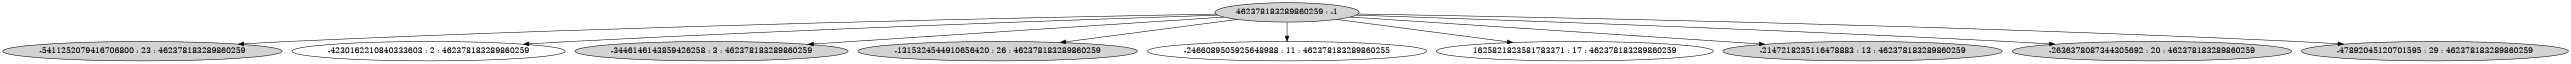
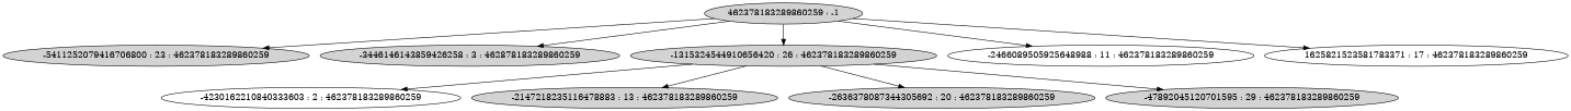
  digraph {
    node [fillcolor=lightgrey style=filled]
    n1 [label="462378183289860259 : -1"]
    n2 [label="-5411252079416706800 : 23 : 462378183289860259"]
    n3 [fillcolor=white label="-4230162210840333603 : 2 : 462378183289860259"]
-   n4 [label="-3446146143859426258 : 3 : 462378183289860259"]
+   n4 [label="-3446146143859426258 : 3 : 462878183289860259"]
    n5 [label="-1315324544910656420 : 26 : 462378183289860259"]
-   n6 [fillcolor=white label="-2466089505925648988 : 11 : 462378183289860255"]
-   n7 [fillcolor=white label="1625821823581783371 : 17 : 462378183289860259"]
+   n6 [fillcolor=white label="-2466089505925648988 : 11 : 462378183289860259"]
+   n7 [fillcolor=white label="1625821523581783371 : 17 : 462378183289860259"]
    n8 [label="-2147218235116478883 : 13 : 462378183289860259"]
    n9 [label="-2636378087344305692 : 20 : 462378183289860259"]
    n10 [label="-47892045120701595 : 29 : 462378183289860259"]
    n1 -> n2
-   n1 -> n3
+   n5 -> n3
    n1 -> n4
    n1 -> n5
    n1 -> n6
    n1 -> n7
-   n1 -> n8
-   n1 -> n9
-   n1 -> n10
+   n5 -> n8
+   n5 -> n9
+   n5 -> n10
  }
